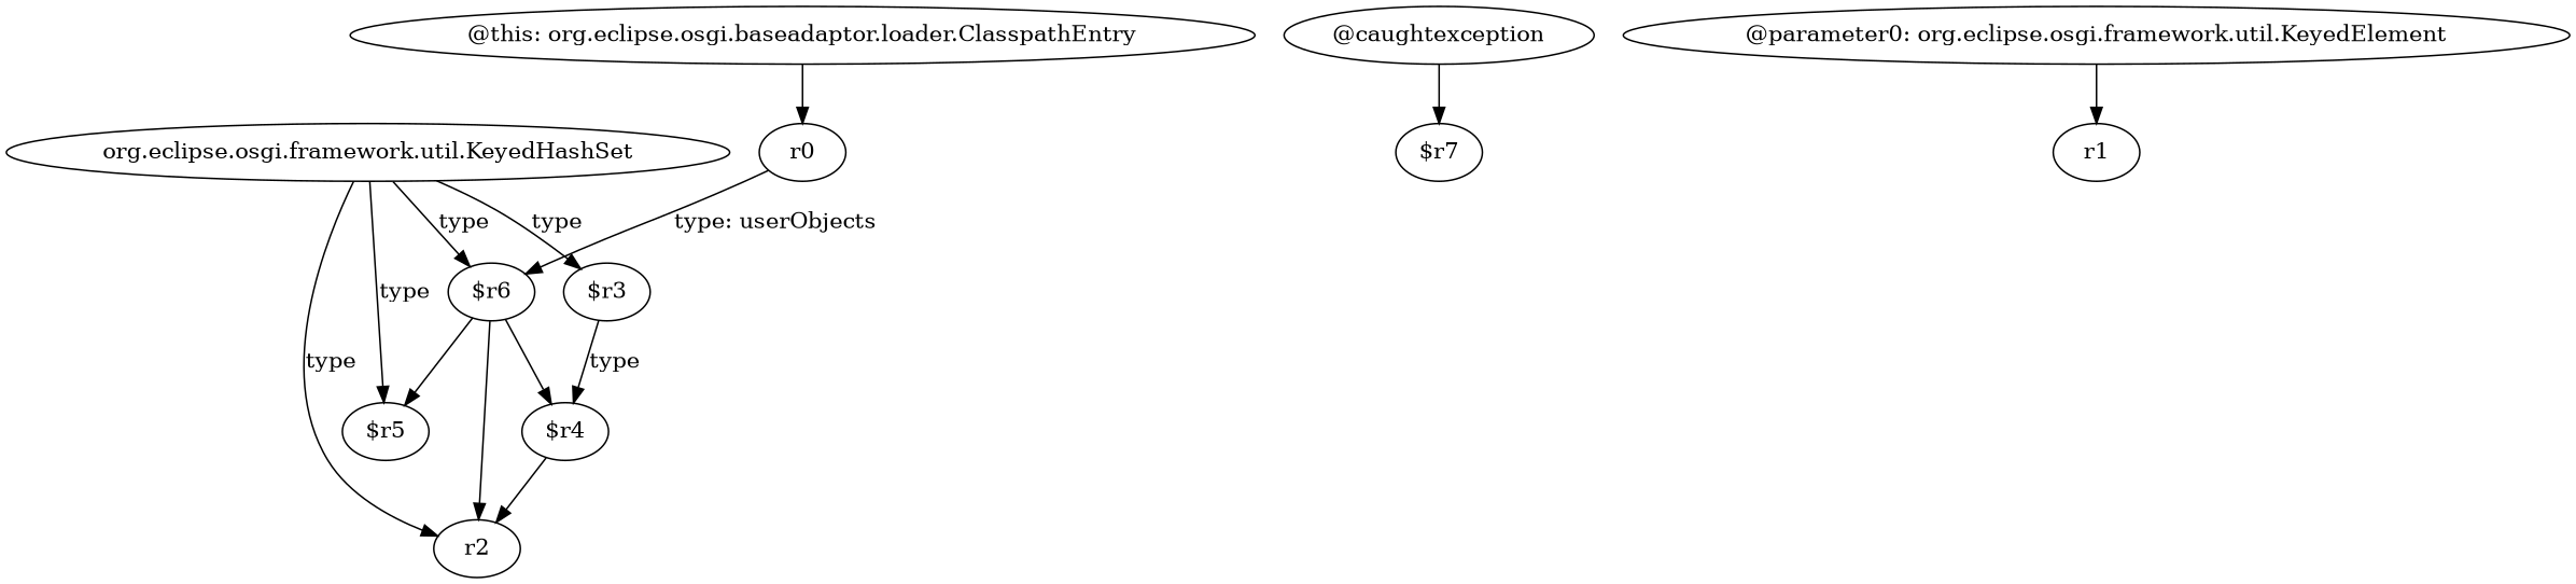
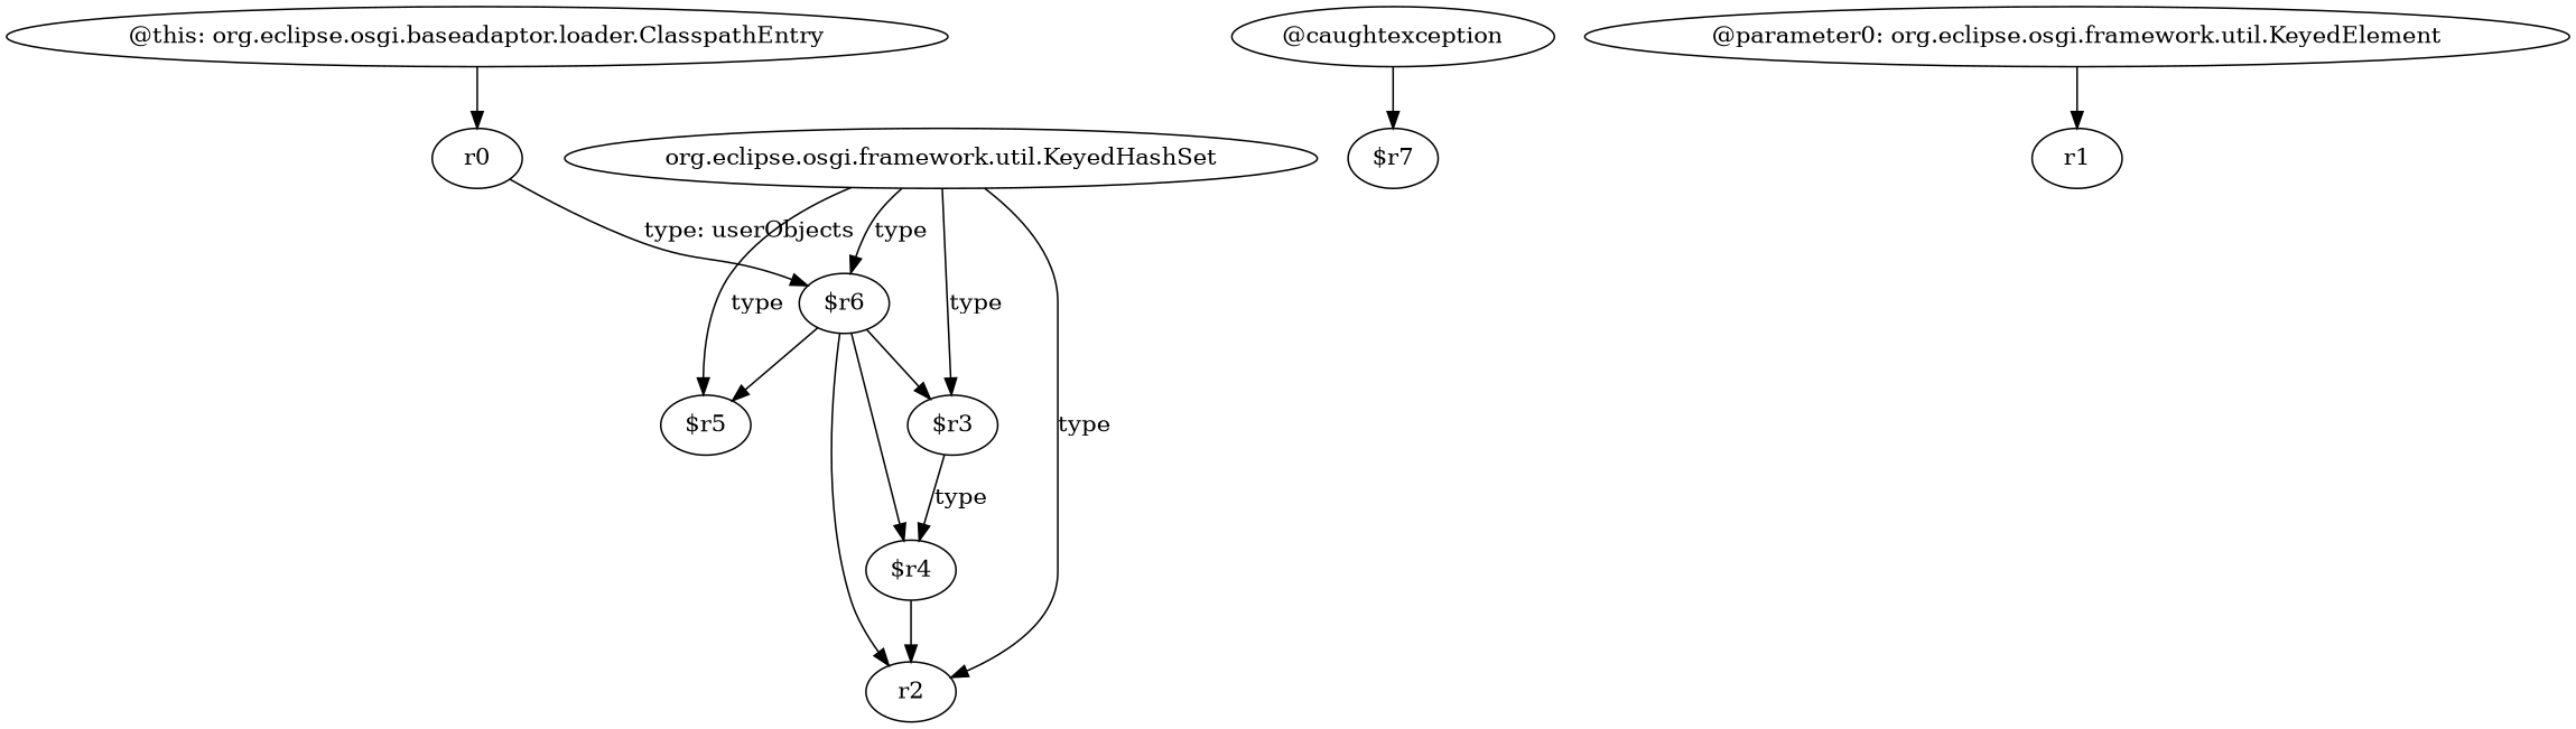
  digraph {
    n1 [label=r0]
    n2 [label="$r6"]
    n3 [label=r2]
    n4 [label="$r5"]
    n5 [label="$r4"]
    n6 [label="$r3"]
    n7 [label="@caughtexception"]
    n8 [label="$r7"]
    n9 [label="org.eclipse.osgi.framework.util.KeyedHashSet"]
    n10 [label="@this: org.eclipse.osgi.baseadaptor.loader.ClasspathEntry"]
    n11 [label="@parameter0: org.eclipse.osgi.framework.util.KeyedElement"]
    n12 [label=r1]
    n1 -> n2 [label="type: userObjects"]
    n2 -> n3
    n2 -> n4
    n2 -> n5
+   n2 -> n6
    n5 -> n3
    n6 -> n5 [label=type]
    n7 -> n8
    n9 -> n2 [label=type]
    n9 -> n3 [label=type]
    n9 -> n4 [label=type]
    n9 -> n6 [label=type]
    n10 -> n1
    n11 -> n12
  }
